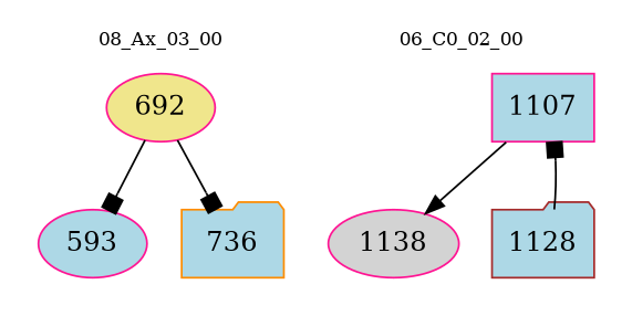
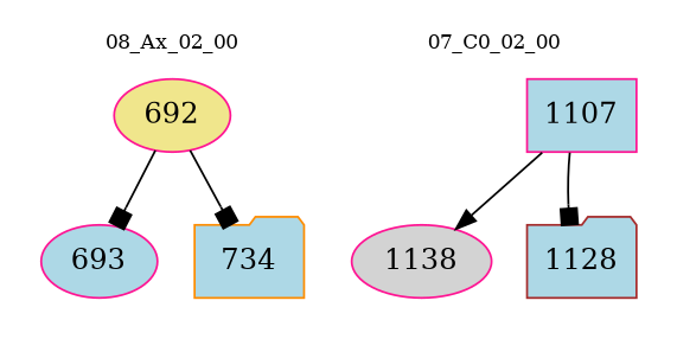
  digraph {
    node [color=deeppink fillcolor=lightblue shape=ellipse style=filled]
    edge [arrowhead=box color=black]
    n1 [fillcolor=khaki label=692]
-   n2 [label=593]
-   n3 [color=darkorange label=736 shape=folder]
+   n2 [label=693]
+   n3 [color=darkorange label=734 shape=folder]
    n4 [label=1107 shape=box]
    n5 [fillcolor=lightgrey label=1138]
    n6 [color=brown label=1128 shape=folder]
    subgraph cluster_1 {
      color=white
      fontsize=10
-     label="08_Ax_03_00"
+     label="08_Ax_02_00"
      n1
      n2
      n3
    }
    subgraph cluster_2 {
      color=white
      fontsize=10
-     label="06_C0_02_00"
+     label="07_C0_02_00"
      n4
      n5
      n6
    }
    n1 -> n2
    n1 -> n3
    n4 -> n5 [arrowhead=normal]
-   n6 -> n4
+   n4 -> n6
  }
